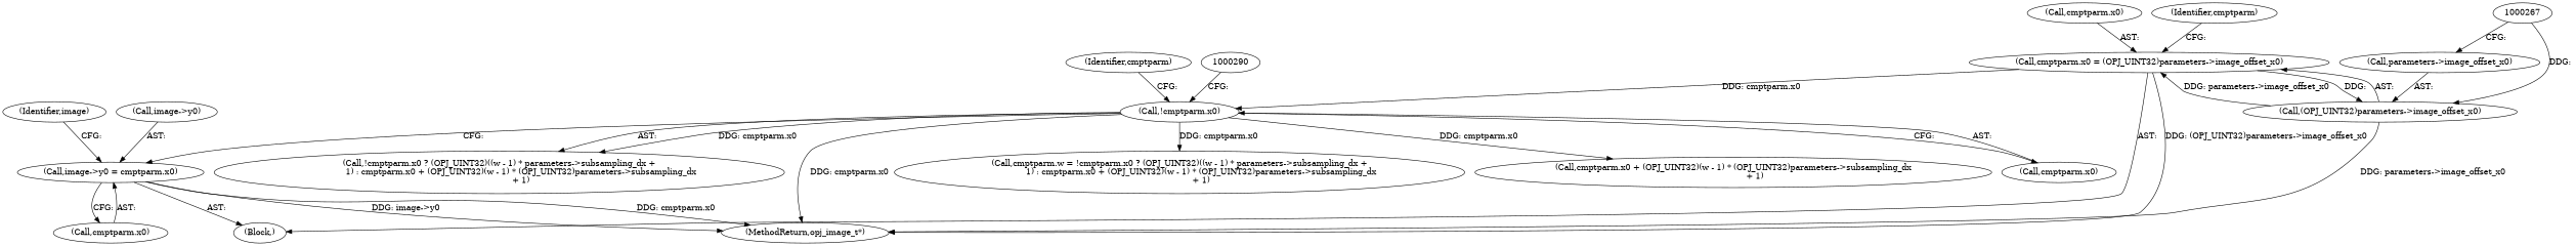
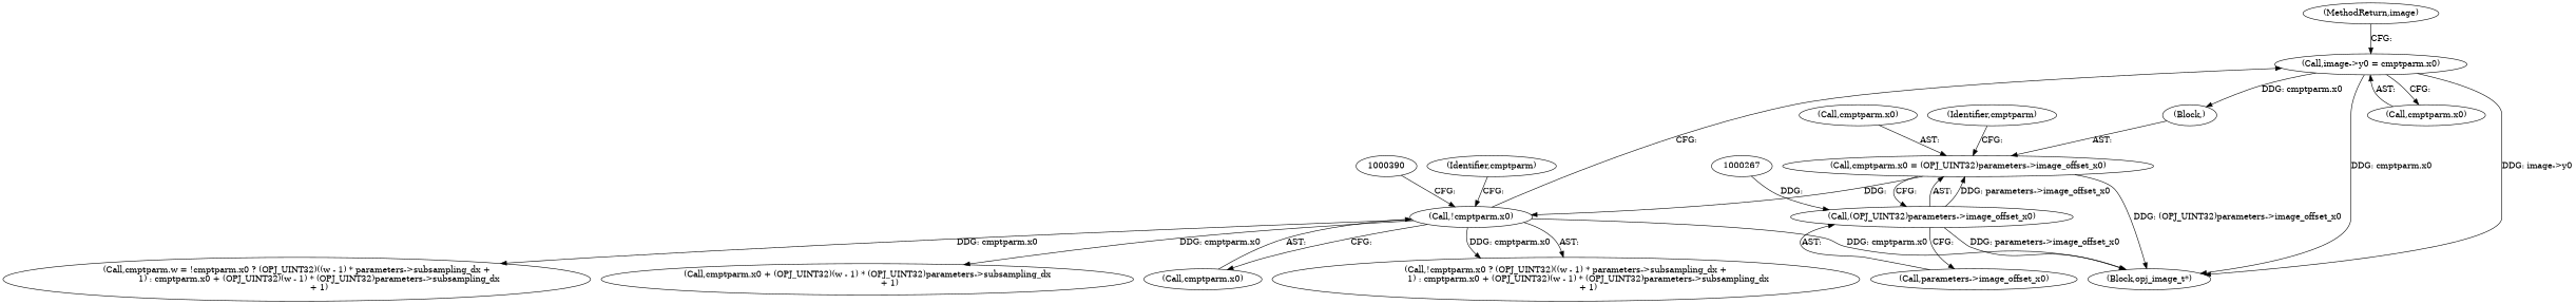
  digraph {
    n1 [label="(Call,image->y0 = cmptparm.x0)"]
    n2 [label="(Block,)"]
-   n3 [label="(MethodReturn,opj_image_t*)"]
+   n3 [label="(Block,opj_image_t*)"]
    n4 [label="(Call,cmptparm.x0)"]
    n5 [label="(Call,!cmptparm.x0)"]
    n6 [label="(Call,cmptparm.w = !cmptparm.x0 ? (OPJ_UINT32)((w - 1) * parameters->subsampling_dx +\n                 1) : cmptparm.x0 + (OPJ_UINT32)(w - 1) * (OPJ_UINT32)parameters->subsampling_dx\n                 + 1)"]
    n7 [label="(Call,cmptparm.x0 + (OPJ_UINT32)(w - 1) * (OPJ_UINT32)parameters->subsampling_dx\n                 + 1)"]
    n8 [label="(Call,cmptparm.x0)"]
    n9 [label="(Call,!cmptparm.x0 ? (OPJ_UINT32)((w - 1) * parameters->subsampling_dx +\n                 1) : cmptparm.x0 + (OPJ_UINT32)(w - 1) * (OPJ_UINT32)parameters->subsampling_dx\n                 + 1)"]
    n10 [label="(Call,cmptparm.x0 = (OPJ_UINT32)parameters->image_offset_x0)"]
    n11 [label="(Call,(OPJ_UINT32)parameters->image_offset_x0)"]
    n12 [label="(Call,parameters->image_offset_x0)"]
-   n13 [label="(Identifier,image)"]
+   n13 [label="(MethodReturn,image)"]
    n14 [label="(Call,cmptparm.x0)"]
    n15 [label="(Identifier,cmptparm)"]
    n16 [label="(Identifier,cmptparm)"]
-   n17 [label="(Call,image->y0)"]
-   1000290
+   1000290 [label=1000390]
    1000267
-   n1 -> n2 [label="AST: "]
+   n1 -> n2 [label="DDG: cmptparm.x0"]
    n1 -> n3 [label="DDG: cmptparm.x0"]
    n1 -> n3 [label="DDG: image->y0"]
    n1 -> n4 [label="CFG: "]
    n4 -> n1 [label="AST: "]
    n5 -> n1 [label="CFG: "]
    n5 -> n3 [label="DDG: cmptparm.x0"]
    n5 -> n6 [label="DDG: cmptparm.x0"]
    n5 -> n7 [label="DDG: cmptparm.x0"]
    n5 -> n8 [label="CFG: "]
    n5 -> n9 [label="AST: "]
    n5 -> n9 [label="DDG: cmptparm.x0"]
    n8 -> n5 [label="AST: "]
-   n10 -> n2 [label="AST: "]
+   n2 -> n10 [label="AST: "]
    n10 -> n3 [label="DDG: (OPJ_UINT32)parameters->image_offset_x0"]
-   n10 -> n5 [label="DDG: cmptparm.x0"]
-   n10 -> n11 [label="DDG: "]
+   n10 -> n5 [label="DDG: "]
+   n10 -> n11 [label="CFG: "]
    n11 -> n3 [label="DDG: parameters->image_offset_x0"]
    n11 -> n10 [label="AST: "]
    n11 -> n10 [label="DDG: parameters->image_offset_x0"]
-   1000267 -> n12 [label="CFG: "]
+   n11 -> n12 [label="CFG: "]
    n12 -> n11 [label="AST: "]
    n13 -> n1 [label="CFG: "]
    n14 -> n10 [label="AST: "]
    n15 -> n10 [label="CFG: "]
    n16 -> n5 [label="CFG: "]
-   n17 -> n1 [label="AST: "]
    1000290 -> n5 [label="CFG: "]
    1000267 -> n11 [label="DDG: "]
  }
